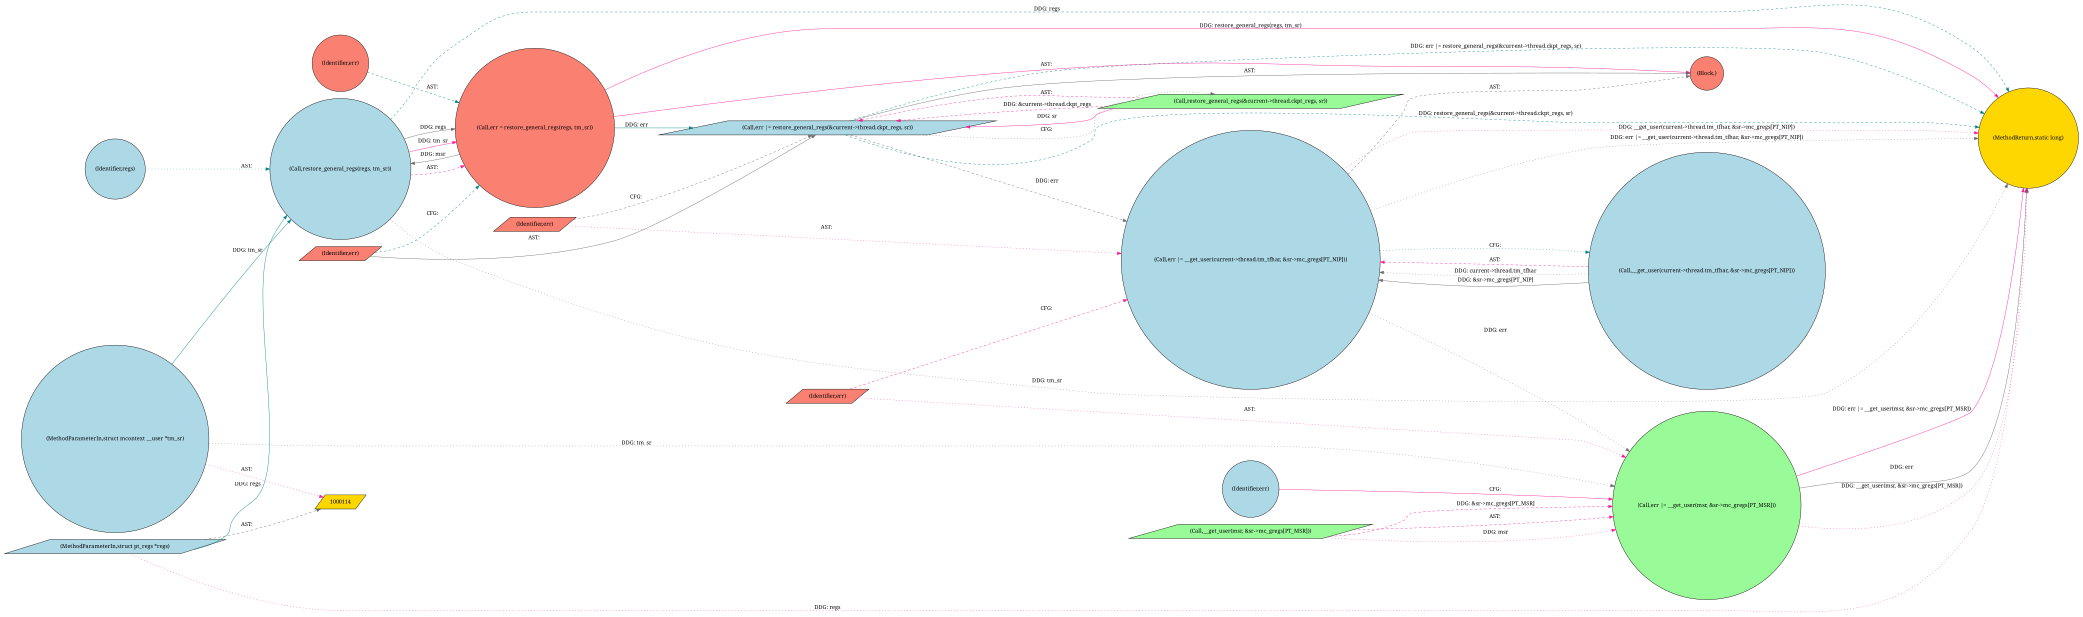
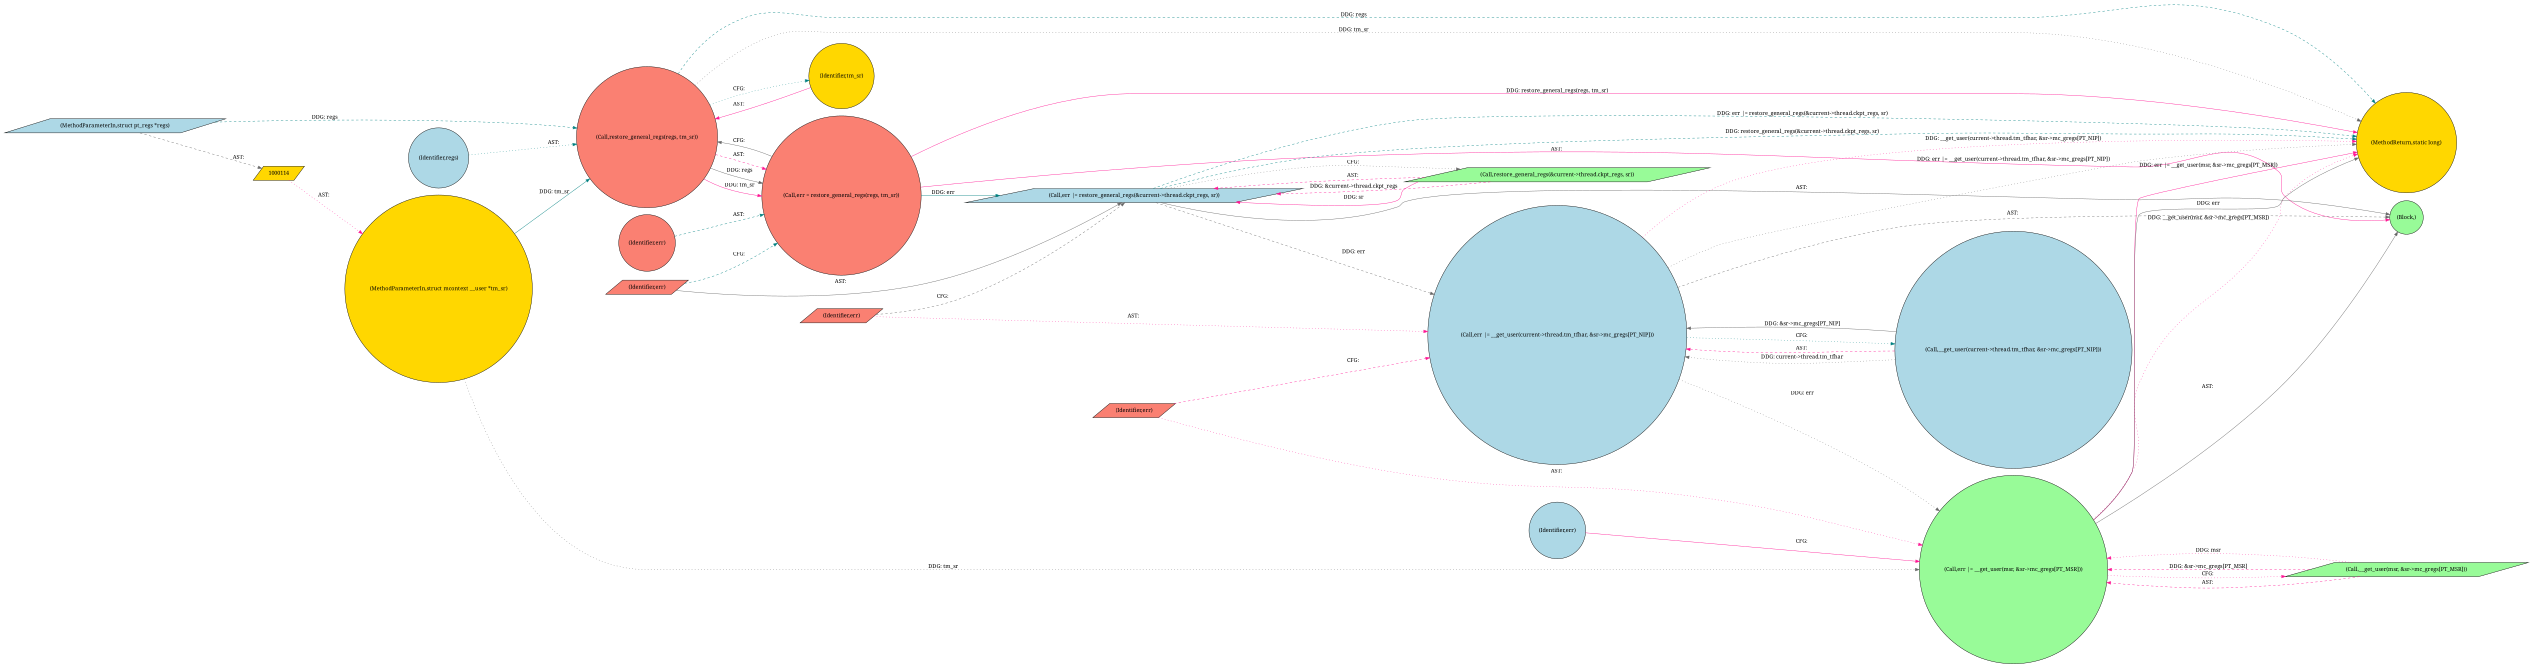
  digraph {
    fontname="Noto Serif"
    rankdir=LR
    node [fillcolor=salmon fontname="Noto Serif" shape=circle style=filled]
    edge [color=deeppink fontname="Noto Serif" style=solid]
-   n1 [fillcolor=lightblue label="(Call,restore_general_regs(regs, tm_sr))"]
+   n1 [label="(Call,restore_general_regs(regs, tm_sr))"]
    n2 [label="(Call,err = restore_general_regs(regs, tm_sr))"]
+   n3 [fillcolor=gold label="(Identifier,tm_sr)"]
    n4 [fillcolor=gold label="(MethodReturn,static long)"]
    n5 [fillcolor=lightblue label="(Call,err |= restore_general_regs(&current->thread.ckpt_regs, sr))" shape=parallelogram]
-   n6 [label="(Block,)"]
+   n6 [fillcolor=palegreen label="(Block,)"]
    n7 [fillcolor=lightblue label="(MethodParameterIn,struct pt_regs *regs)" shape=parallelogram]
    1000114 [fillcolor=gold shape=parallelogram]
-   n9 [fillcolor=lightblue label="(MethodParameterIn,struct mcontext __user *tm_sr)"]
+   n9 [fillcolor=gold label="(MethodParameterIn,struct mcontext __user *tm_sr)"]
    n10 [fillcolor=palegreen label="(Call,err |= __get_user(msr, &sr->mc_gregs[PT_MSR]))"]
    n11 [fillcolor=lightblue label="(Call,err |= __get_user(current->thread.tm_tfhar, &sr->mc_gregs[PT_NIP]))"]
    n12 [fillcolor=palegreen label="(Call,restore_general_regs(&current->thread.ckpt_regs, sr))" shape=parallelogram]
    n13 [fillcolor=lightblue label="(Call,__get_user(current->thread.tm_tfhar, &sr->mc_gregs[PT_NIP]))"]
    n14 [fillcolor=palegreen label="(Call,__get_user(msr, &sr->mc_gregs[PT_MSR]))" shape=parallelogram]
    n15 [label="(Identifier,err)" shape=parallelogram]
    n16 [label="(Identifier,err)" shape=parallelogram]
    n17 [fillcolor=lightblue label="(Identifier,err)"]
    n18 [label="(Identifier,err)" shape=parallelogram]
    n19 [label="(Identifier,err)"]
    n20 [fillcolor=lightblue label="(Identifier,regs)"]
    n1 -> n2 [label="AST: " style=dashed]
    n1 -> n2 [color=gray40 label="DDG: regs"]
    n1 -> n2 [label="DDG: tm_sr"]
+   n1 -> n3 [color=teal label="CFG: " style=dotted]
    n1 -> n4 [color=teal label="DDG: regs" style=dashed]
    n1 -> n4 [color=gray40 label="DDG: tm_sr" style=dotted]
-   n2 -> n1 [color=gray40 label="DDG: msr"]
+   n2 -> n1 [color=gray40 label="CFG: "]
    n2 -> n4 [label="DDG: restore_general_regs(regs, tm_sr)"]
    n2 -> n5 [color=teal label="DDG: err"]
    n2 -> n6 [label="AST: "]
+   n3 -> n1 [label="AST: "]
    n5 -> n4 [color=teal label="DDG: restore_general_regs(&current->thread.ckpt_regs, sr)" style=dashed]
    n5 -> n4 [color=teal label="DDG: err |= restore_general_regs(&current->thread.ckpt_regs, sr)" style=dashed]
    n5 -> n6 [color=gray40 label="AST: "]
    n5 -> n11 [color=gray40 label="DDG: err" style=dashed]
    n5 -> n12 [color=gray40 label="CFG: " style=dotted]
-   n7 -> n1 [color=teal label="DDG: regs"]
-   n7 -> n4 [label="DDG: regs" style=dotted]
+   n7 -> n1 [color=teal label="DDG: regs" style=dashed]
    n7 -> 1000114 [color=gray40 label="AST: " style=dashed]
    n9 -> n1 [color=teal label="DDG: tm_sr"]
-   n9 -> 1000114 [label="AST: " style=dotted]
+   1000114 -> n9 [label="AST: " style=dotted]
    n9 -> n10 [color=gray40 label="DDG: tm_sr" style=dotted]
    n10 -> n4 [label="DDG: __get_user(msr, &sr->mc_gregs[PT_MSR])" style=dotted]
    n10 -> n4 [label="DDG: err |= __get_user(msr, &sr->mc_gregs[PT_MSR])"]
    n10 -> n4 [color=gray40 label="DDG: err"]
+   n10 -> n6 [color=gray40 label="AST: "]
+   n10 -> n14 [label="CFG: " style=dotted]
    n11 -> n4 [label="DDG: __get_user(current->thread.tm_tfhar, &sr->mc_gregs[PT_NIP])" style=dotted]
    n11 -> n4 [color=gray40 label="DDG: err |= __get_user(current->thread.tm_tfhar, &sr->mc_gregs[PT_NIP])" style=dotted]
    n11 -> n6 [color=gray40 label="AST: " style=dashed]
    n11 -> n10 [color=gray40 label="DDG: err" style=dotted]
    n11 -> n13 [color=teal label="CFG: " style=dotted]
    n12 -> n5 [label="AST: " style=dashed]
    n12 -> n5 [label="DDG: &current->thread.ckpt_regs" style=dashed]
    n12 -> n5 [label="DDG: sr"]
    n13 -> n11 [label="AST: " style=dashed]
    n13 -> n11 [color=gray40 label="DDG: current->thread.tm_tfhar" style=dotted]
    n13 -> n11 [color=gray40 label="DDG: &sr->mc_gregs[PT_NIP]"]
    n14 -> n10 [label="AST: " style=dashed]
    n14 -> n10 [label="DDG: msr" style=dotted]
    n14 -> n10 [label="DDG: &sr->mc_gregs[PT_MSR]" style=dashed]
    n15 -> n10 [label="AST: " style=dotted]
    n15 -> n11 [label="CFG: " style=dashed]
    n16 -> n5 [color=gray40 label="CFG: " style=dashed]
    n16 -> n11 [label="AST: " style=dotted]
    n17 -> n10 [label="CFG: "]
    n18 -> n2 [color=teal label="CFG: " style=dashed]
    n18 -> n5 [color=gray40 label="AST: "]
    n19 -> n2 [color=teal label="AST: " style=dashed]
    n20 -> n1 [color=teal label="AST: " style=dotted]
  }
